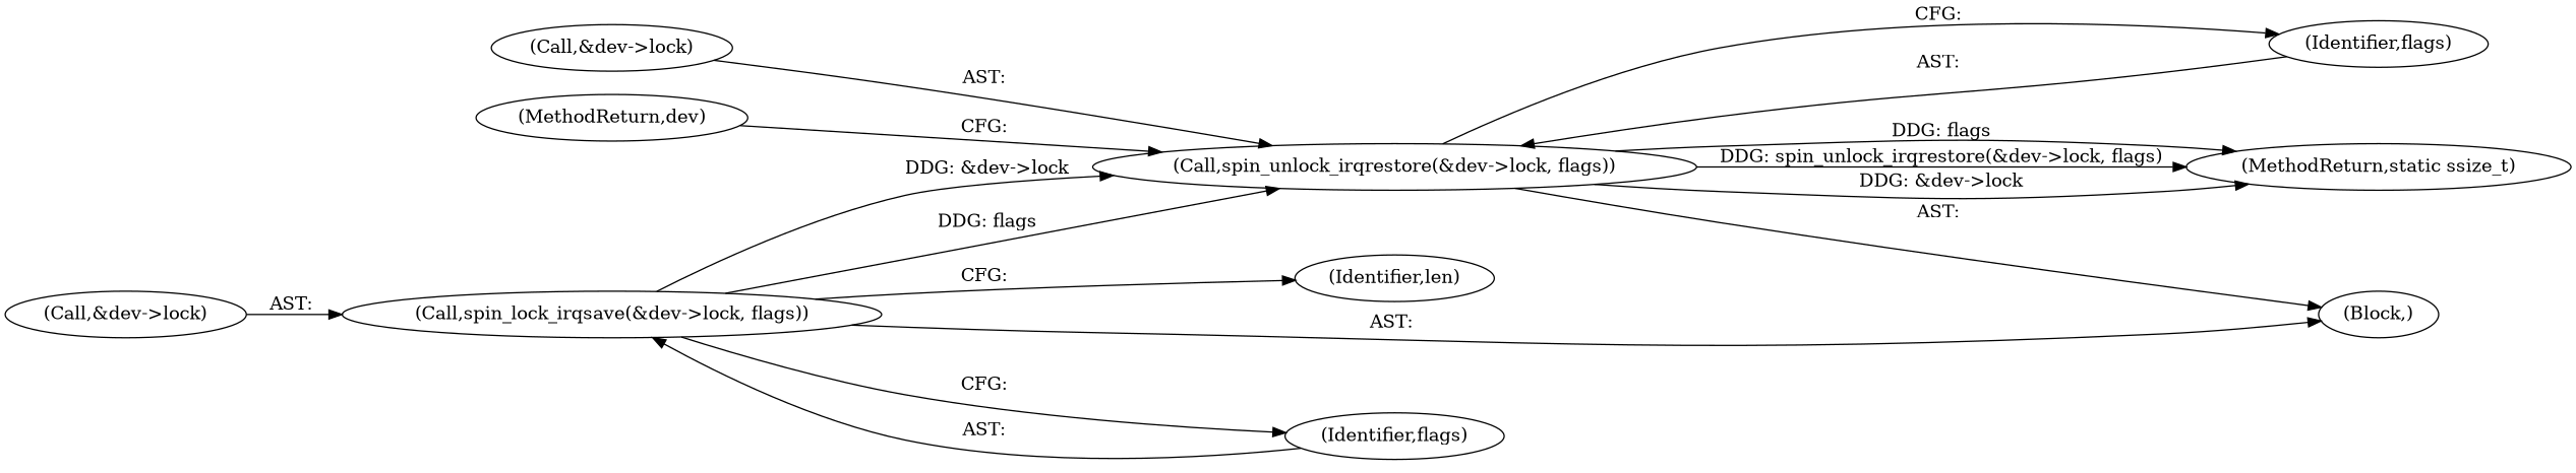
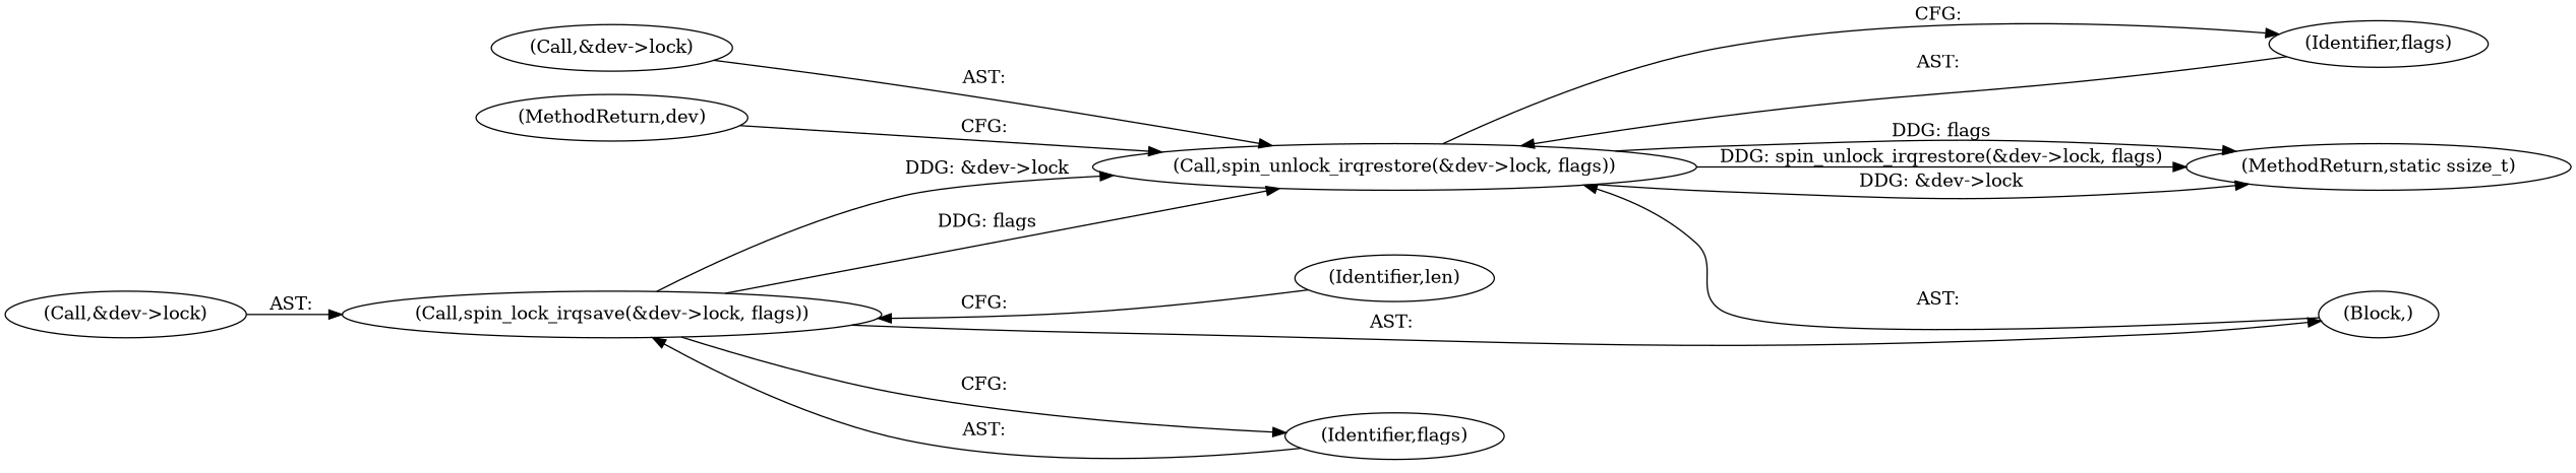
  digraph {
    rankdir=LR
    n1 [label="(Call,spin_unlock_irqrestore(&dev->lock, flags))"]
    n2 [label="(Identifier,flags)"]
    n3 [label="(Block,)"]
    n4 [label="(MethodReturn,static ssize_t)"]
    n5 [label="(Call,spin_lock_irqsave(&dev->lock, flags))"]
    n6 [label="(Identifier,flags)"]
    n7 [label="(Call,&dev->lock)"]
    n8 [label="(Identifier,len)"]
    n9 [label="(MethodReturn,dev)"]
    n10 [label="(Call,&dev->lock)"]
    n1 -> n2 [label="CFG: "]
-   n1 -> n3 [label="AST: "]
+   n3 -> n1 [label="AST: "]
    n1 -> n4 [label="DDG: spin_unlock_irqrestore(&dev->lock, flags)"]
    n1 -> n4 [label="DDG: &dev->lock"]
    n1 -> n4 [label="DDG: flags"]
    n2 -> n1 [label="AST: "]
    n5 -> n1 [label="DDG: &dev->lock"]
    n5 -> n1 [label="DDG: flags"]
    n5 -> n3 [label="AST: "]
    n5 -> n6 [label="CFG: "]
    n6 -> n5 [label="AST: "]
    n7 -> n1 [label="AST: "]
-   n5 -> n8 [label="CFG: "]
+   n8 -> n5 [label="CFG: "]
    n9 -> n1 [label="CFG: "]
    n10 -> n5 [label="AST: "]
  }
